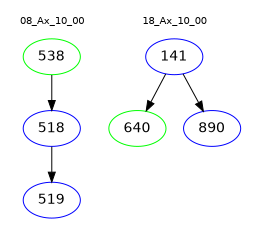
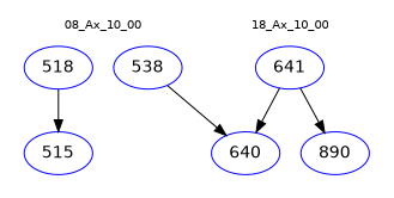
  digraph {
    fontname="DejaVu Sans"
    node [color=blue fontname="DejaVu Sans"]
    edge [color=black fontname="DejaVu Sans"]
-   n1 [color=green label=538]
+   n1 [label=538]
    n2 [label=518]
-   n3 [label=519]
-   n4 [color=green label=640]
-   n5 [label=141]
+   n3 [label=515]
+   n4 [label=640]
+   n5 [label=641]
    n6 [label=890]
    subgraph cluster_1 {
      color=white
      fontsize=10
      label="08_Ax_10_00"
      n1
      n2
      n3
    }
    subgraph cluster_2 {
      color=white
      fontsize=10
      label="18_Ax_10_00"
      n4
      n5
      n6
    }
-   n1 -> n2
+   n1 -> n4
    n2 -> n3
    n5 -> n4
    n5 -> n6
  }
